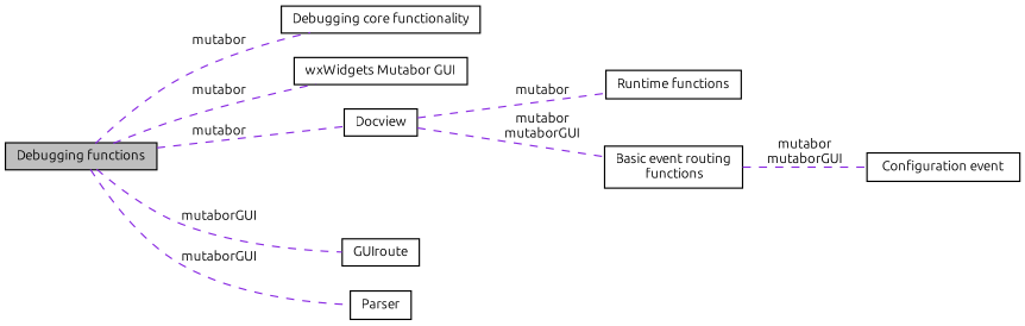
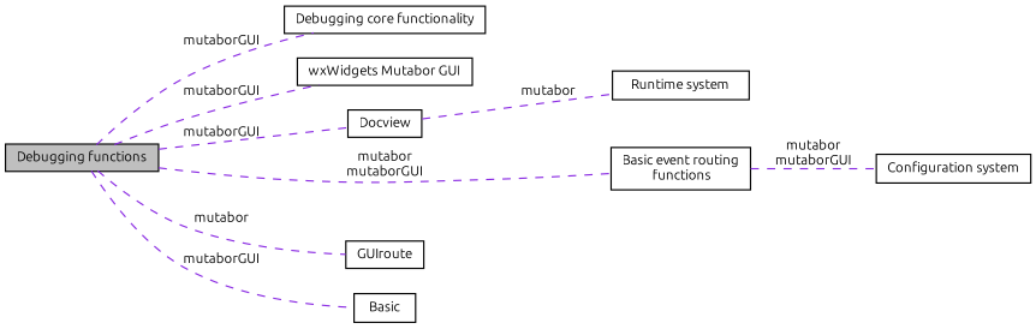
  digraph {
    fontname=Ubuntu
    rankdir=LR
    node [color=black fillcolor=white fontname=Ubuntu fontsize=10 shape=record style=filled]
    edge [color=blueviolet dir=none fontname=Ubuntu fontsize=10 labelfontname=Sans labelfontsize=10 shape=plaintext style=dashed]
-   n1 [height=0.2 label="Runtime functions" width=0.4]
+   n1 [height=0.2 label="Runtime system" width=0.4]
    n2 [height=0.2 label="Debugging core functionality" width=0.4]
    n3 [height=0.2 label="wxWidgets Mutabor GUI" width=0.4]
    n4 [height=0.2 label=Docview width=0.4]
    n5 [height=0.2 label="Basic event routing\l functions" width=0.4]
-   n6 [height=0.2 label="Configuration event" width=0.4]
+   n6 [height=0.2 label="Configuration system" width=0.4]
    n7 [height=0.2 label=GUIroute width=0.4]
-   n8 [height=0.2 label=Parser width=0.4]
+   n8 [height=0.2 label=Basic width=0.4]
    n9 [fillcolor=grey75 fontcolor=black height=0.2 label="Debugging functions" width=0.4]
    n4 -> n1 [label=mutabor]
    n5 -> n6 [label="mutabor\nmutaborGUI"]
-   n9 -> n2 [label=mutabor]
-   n9 -> n3 [label=mutabor]
-   n9 -> n4 [label=mutabor]
-   n4 -> n5 [label="mutabor\nmutaborGUI"]
-   n9 -> n7 [label=mutaborGUI]
+   n9 -> n2 [label=mutaborGUI]
+   n9 -> n3 [label=mutaborGUI]
+   n9 -> n4 [label=mutaborGUI]
+   n9 -> n5 [label="mutabor\nmutaborGUI"]
+   n9 -> n7 [label=mutabor]
    n9 -> n8 [label=mutaborGUI]
  }
